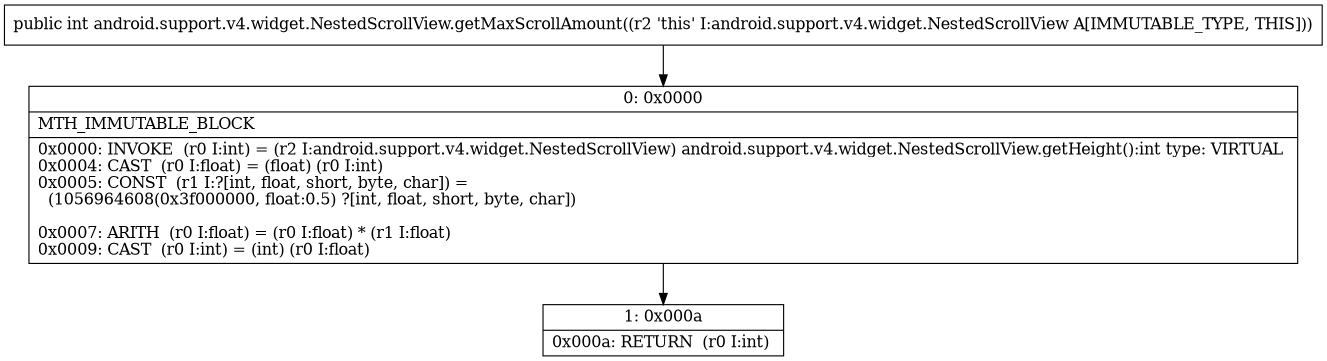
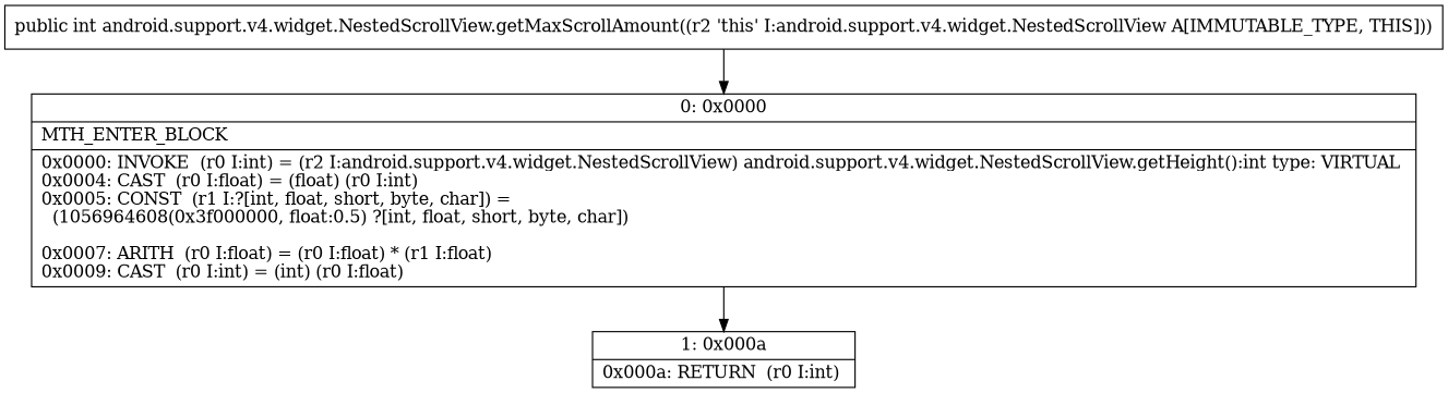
  digraph {
    node [shape=record]
-   n1 [label="{0\:\ 0x0000|MTH_IMMUTABLE_BLOCK\l|0x0000: INVOKE  (r0 I:int) = (r2 I:android.support.v4.widget.NestedScrollView) android.support.v4.widget.NestedScrollView.getHeight():int type: VIRTUAL \l0x0004: CAST  (r0 I:float) = (float) (r0 I:int) \l0x0005: CONST  (r1 I:?[int, float, short, byte, char]) = \l  (1056964608(0x3f000000, float:0.5) ?[int, float, short, byte, char])\l \l0x0007: ARITH  (r0 I:float) = (r0 I:float) * (r1 I:float) \l0x0009: CAST  (r0 I:int) = (int) (r0 I:float) \l}"]
+   n1 [label="{0\:\ 0x0000|MTH_ENTER_BLOCK\l|0x0000: INVOKE  (r0 I:int) = (r2 I:android.support.v4.widget.NestedScrollView) android.support.v4.widget.NestedScrollView.getHeight():int type: VIRTUAL \l0x0004: CAST  (r0 I:float) = (float) (r0 I:int) \l0x0005: CONST  (r1 I:?[int, float, short, byte, char]) = \l  (1056964608(0x3f000000, float:0.5) ?[int, float, short, byte, char])\l \l0x0007: ARITH  (r0 I:float) = (r0 I:float) * (r1 I:float) \l0x0009: CAST  (r0 I:int) = (int) (r0 I:float) \l}"]
    n2 [label="{1\:\ 0x000a|0x000a: RETURN  (r0 I:int) \l}"]
    n3 [label="{public int android.support.v4.widget.NestedScrollView.getMaxScrollAmount((r2 'this' I:android.support.v4.widget.NestedScrollView A[IMMUTABLE_TYPE, THIS])) }"]
    n1 -> n2
    n3 -> n1
  }
